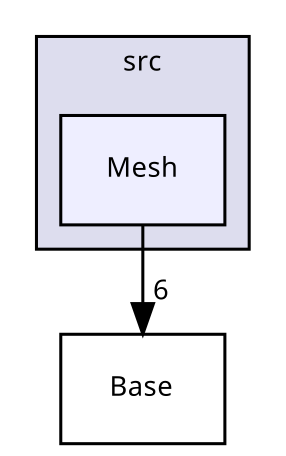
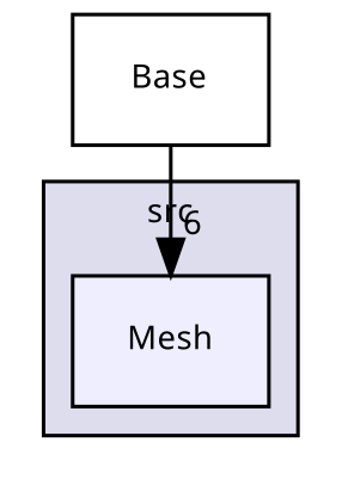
  digraph {
    compound=true
    node [fontname="sans-serif" fontsize=9 shape=box]
    n1 [fillcolor="#eeeeff" label=Mesh pencolor=black style=filled]
    n2 [label=Base]
    subgraph cluster_1 {
      bgcolor="#ddddee"
      fontname="sans-serif"
      fontsize=9
      label=src
      pencolor=black
      n1
    }
-   n1 -> n2 [headlabel=6 labeldistance=1.5 labelfontname="sans-serif" labelfontsize=9]
+   n2 -> n1 [headlabel=6 labeldistance=1.5 labelfontname="sans-serif" labelfontsize=9]
  }
